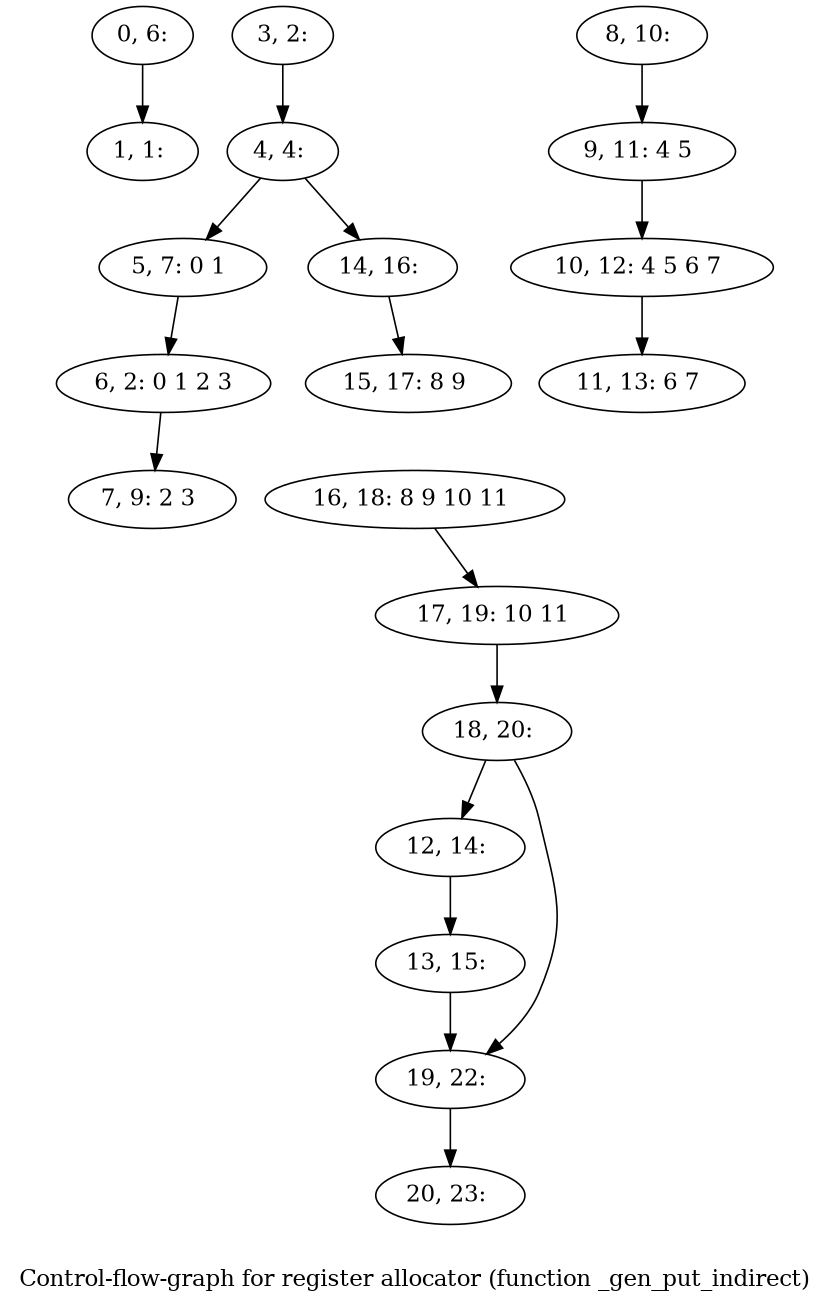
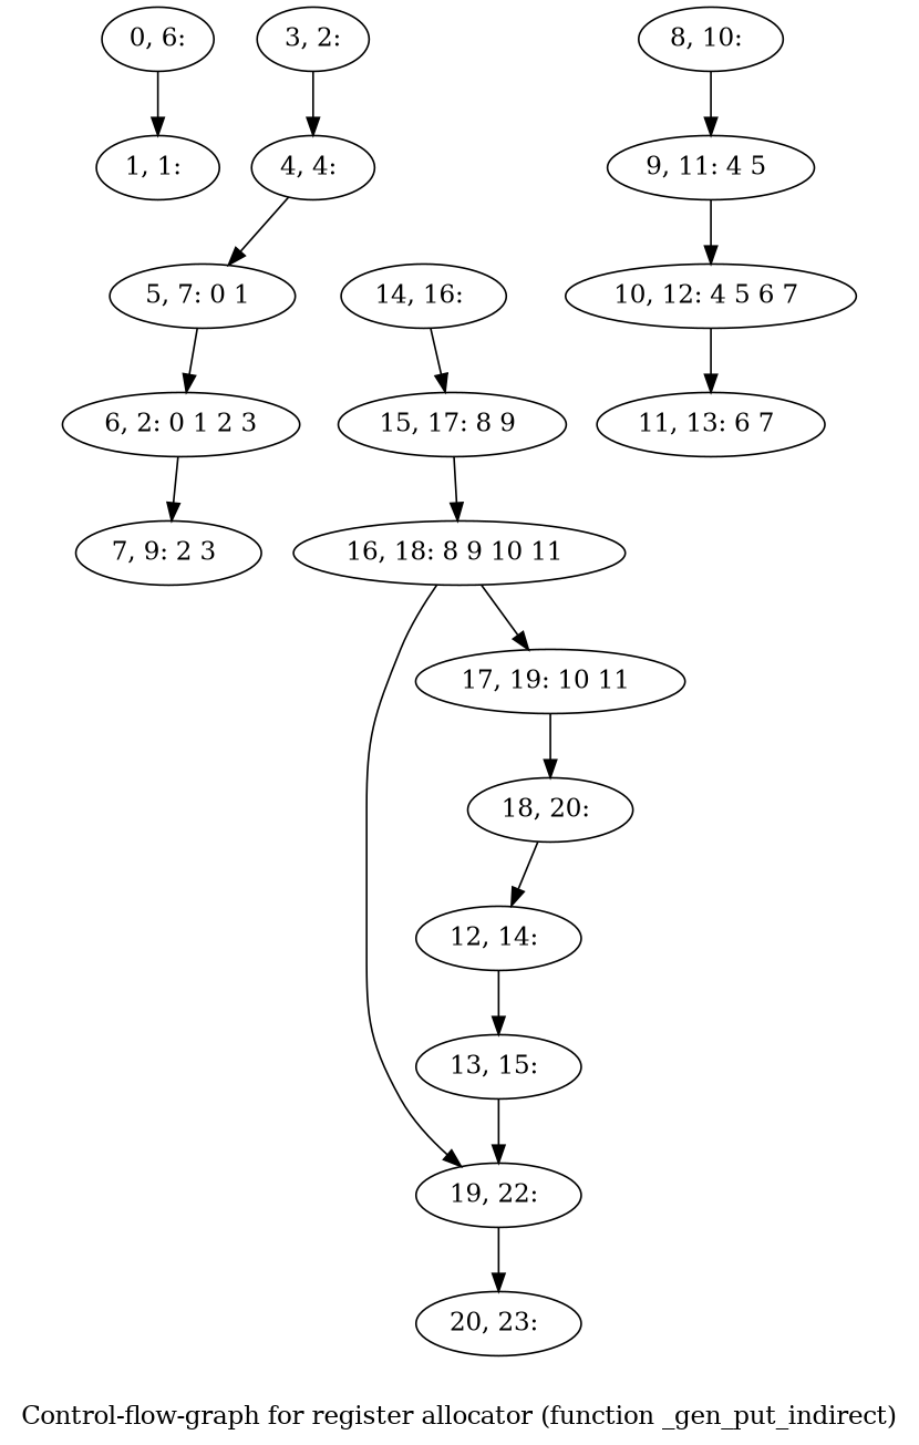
  digraph {
    label="Control-flow-graph for register allocator (function _gen_put_indirect)"
    n1 [label="0, 6:"]
    n2 [label="1, 1: "]
    n3 [label="3, 2:"]
    n4 [label="4, 4: "]
    n5 [label="5, 7: 0 1 "]
    n6 [label="14, 16: "]
    n7 [label="6, 2: 0 1 2 3"]
    n8 [label="15, 17: 8 9 "]
    n9 [label="7, 9: 2 3 "]
    n10 [label="8, 10: "]
    n11 [label="9, 11: 4 5 "]
    n12 [label="10, 12: 4 5 6 7 "]
    n13 [label="11, 13: 6 7 "]
    n14 [label="12, 14: "]
    n15 [label="13, 15: "]
    n16 [label="19, 22: "]
    n17 [label="20, 23: "]
    n18 [label="16, 18: 8 9 10 11 "]
    n19 [label="17, 19: 10 11 "]
    n20 [label="18, 20: "]
    n1 -> n2
    n3 -> n4
    n4 -> n5
-   n4 -> n6
    n5 -> n7
    n6 -> n8
    n7 -> n9
+   n8 -> n18
    n10 -> n11
    n11 -> n12
    n12 -> n13
    n14 -> n15
    n15 -> n16
    n16 -> n17
    n18 -> n19
    n19 -> n20
    n20 -> n14
-   n20 -> n16
+   n18 -> n16
  }
